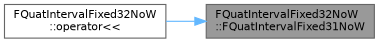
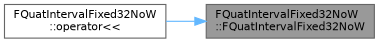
  digraph {
    rankdir=RL
    node [fontname=Helvetica fontsize=10 shape=box style=filled]
-   n1 [color=gray40 fillcolor=grey60 fontcolor=black height=0.2 label="FQuatIntervalFixed32NoW\l::FQuatIntervalFixed31NoW" width=0.4]
+   n1 [color=gray40 fillcolor=grey60 fontcolor=black height=0.2 label="FQuatIntervalFixed32NoW\l::FQuatIntervalFixed32NoW" width=0.4]
    n2 [color=grey40 fillcolor=white height=0.2 label="FQuatIntervalFixed32NoW\l::operator\<\<" width=0.4]
    n1 -> n2 [color=steelblue1 dir=back fontname=Helvetica fontsize=10 labelfontname=Helvetica labelfontsize=10 style=solid]
  }
